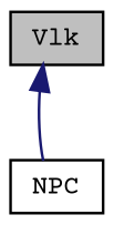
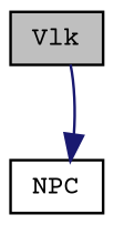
  digraph {
    fontname="Courier Prime"
    node [color=black fontname="Courier Prime" fontsize=10 shape=record style=filled]
    n1 [fillcolor=grey75 fontcolor=black height=0.2 label=Vlk width=0.4]
    n2 [fillcolor=white height=0.2 label=NPC width=0.4]
-   n1 -> n2 [color=midnightblue dir=back fontname="Courier Prime" fontsize=10 labelfontname=Helvetica labelfontsize=10 style=solid]
+   n2 -> n1 [color=midnightblue dir=back fontname="Courier Prime" fontsize=10 labelfontname=Helvetica labelfontsize=10 style=solid]
  }
